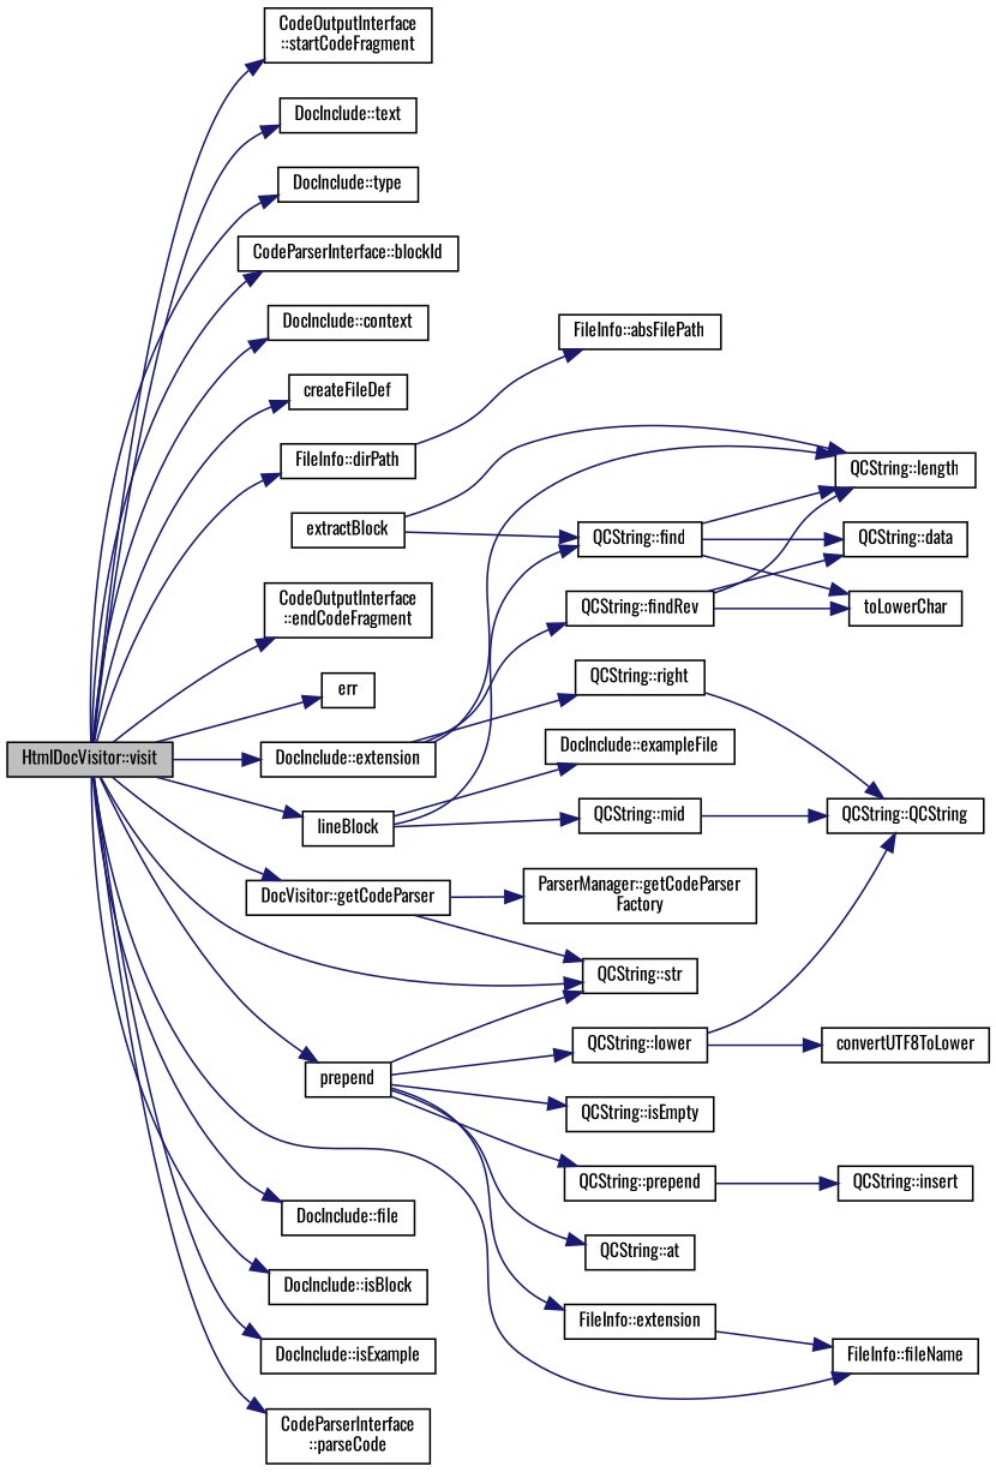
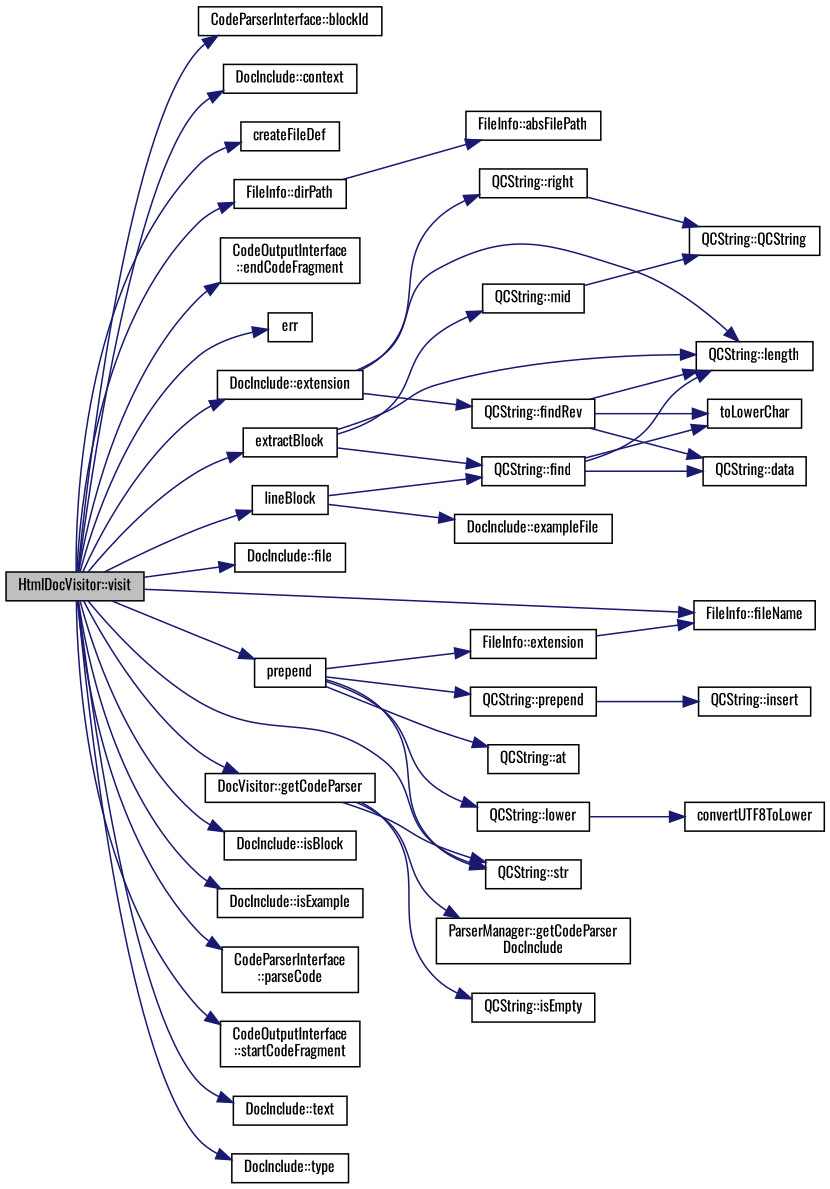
  digraph {
    fontname=Oswald
    rankdir=LR
    node [color=black fillcolor=white fontname=Oswald fontsize=10 shape=record style=filled]
    edge [color=midnightblue fontname=Oswald fontsize=10 labelfontname=Helvetica labelfontsize=10 style=solid]
    n1 [fillcolor=grey75 fontcolor=black height=0.2 label="HtmlDocVisitor::visit" width=0.4]
    n2 [height=0.2 label="CodeParserInterface::blockId" width=0.4]
    n3 [height=0.2 label="DocInclude::context" width=0.4]
    n4 [height=0.2 label=createFileDef width=0.4]
    n5 [height=0.2 label="FileInfo::dirPath" width=0.4]
    n6 [height=0.2 label="CodeOutputInterface\l::endCodeFragment" width=0.4]
    n7 [height=0.2 label=err width=0.4]
    n8 [height=0.2 label="DocInclude::extension" width=0.4]
    n9 [height=0.2 label=extractBlock width=0.4]
    n10 [height=0.2 label="DocInclude::file" width=0.4]
    n11 [height=0.2 label="FileInfo::fileName" width=0.4]
    n12 [height=0.2 label="DocVisitor::getCodeParser" width=0.4]
    n13 [height=0.2 label="QCString::str" width=0.4]
    n14 [height=0.2 label=prepend width=0.4]
    n15 [height=0.2 label="DocInclude::isBlock" width=0.4]
    n16 [height=0.2 label="DocInclude::isExample" width=0.4]
    n17 [height=0.2 label=lineBlock width=0.4]
    n18 [height=0.2 label="CodeParserInterface\l::parseCode" width=0.4]
    n19 [height=0.2 label="CodeOutputInterface\l::startCodeFragment" width=0.4]
    n20 [height=0.2 label="DocInclude::text" width=0.4]
    n21 [height=0.2 label="DocInclude::type" width=0.4]
    n22 [height=0.2 label="FileInfo::absFilePath" width=0.4]
    n23 [height=0.2 label="DocInclude::exampleFile" width=0.4]
    n24 [height=0.2 label="QCString::findRev" width=0.4]
    n25 [height=0.2 label="QCString::length" width=0.4]
    n26 [height=0.2 label="QCString::right" width=0.4]
    n27 [height=0.2 label="QCString::find" width=0.4]
    n28 [height=0.2 label="QCString::mid" width=0.4]
-   n29 [height=0.2 label="ParserManager::getCodeParser\lFactory" width=0.4]
+   n29 [height=0.2 label="ParserManager::getCodeParser\lDocInclude" width=0.4]
    n30 [height=0.2 label="QCString::at" width=0.4]
    n31 [height=0.2 label="FileInfo::extension" width=0.4]
    n32 [height=0.2 label="QCString::isEmpty" width=0.4]
    n33 [height=0.2 label="QCString::lower" width=0.4]
    n34 [height=0.2 label="QCString::prepend" width=0.4]
    n35 [height=0.2 label="QCString::data" width=0.4]
    n36 [height=0.2 label=toLowerChar width=0.4]
    n37 [height=0.2 label="QCString::QCString" width=0.4]
    n38 [height=0.2 label=convertUTF8ToLower width=0.4]
    n39 [height=0.2 label="QCString::insert" width=0.4]
    n1 -> n2
    n1 -> n3
    n1 -> n4
    n1 -> n5
    n1 -> n6
    n1 -> n7
    n1 -> n8
+   n1 -> n9
    n1 -> n10
    n1 -> n11
    n1 -> n12
    n1 -> n13
    n1 -> n14
    n1 -> n15
    n1 -> n16
    n1 -> n17
    n1 -> n18
    n1 -> n19
    n1 -> n20
    n1 -> n21
    n5 -> n22
    n8 -> n24
    n8 -> n25
    n8 -> n26
    n9 -> n25
    n9 -> n27
-   n17 -> n28
+   n9 -> n28
    n12 -> n13
    n12 -> n29
    n14 -> n13
    n14 -> n30
    n14 -> n31
-   n14 -> n32
+   n12 -> n32
    n14 -> n33
    n14 -> n34
    n17 -> n23
    n17 -> n27
    n24 -> n25
    n24 -> n35
    n24 -> n36
    n26 -> n37
    n27 -> n25
    n27 -> n35
    n27 -> n36
    n28 -> n37
    n31 -> n11
-   n33 -> n37
    n33 -> n38
    n34 -> n39
  }
